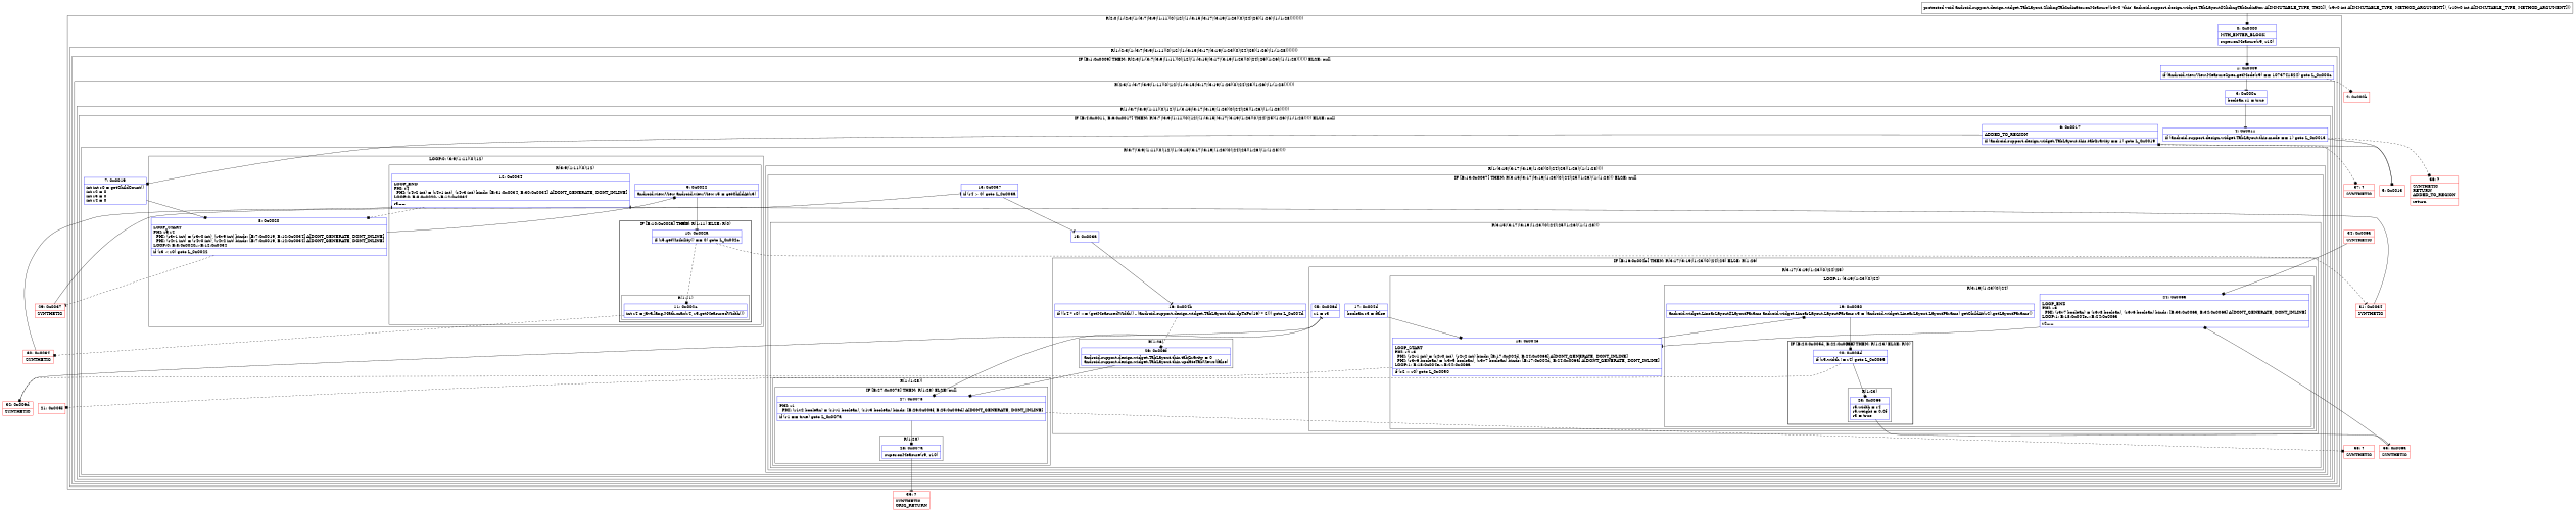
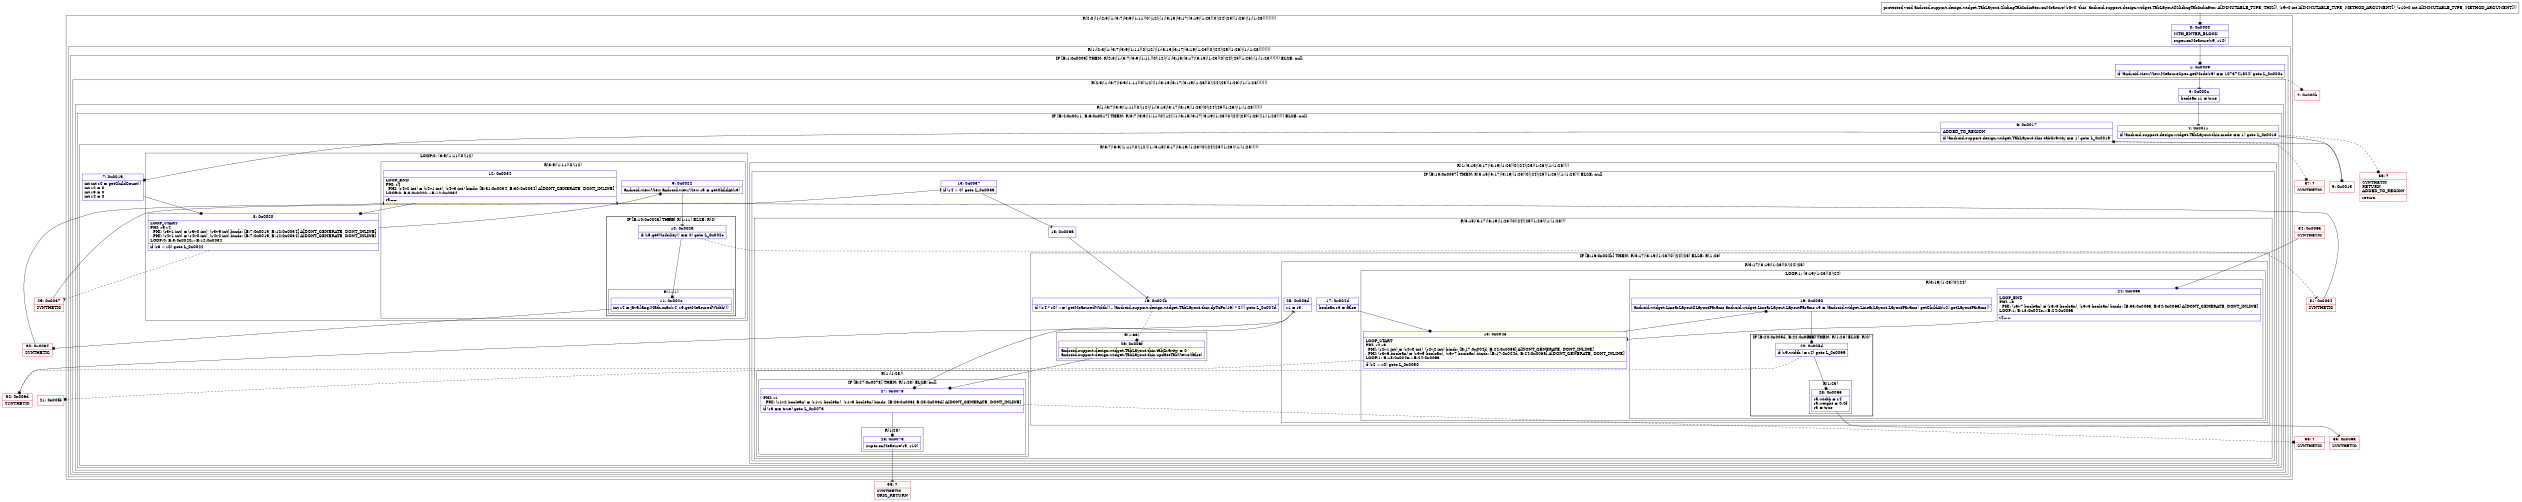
  digraph {
    node [color=blue shape=record]
    edge [arrowhead=box]
    n1 [label="{11\:\ 0x002c|int r4 = java.lang.Math.max(r4, r5.getMeasuredWidth())\l}"]
    n2 [label="{10\:\ 0x002a|if (r5.getVisibility() == 0) goto L_0x002c\l}"]
    n3 [label="{9\:\ 0x0022|android.view.View android.view.View r5 = getChildAt(r3)\l}"]
    n4 [label="{12\:\ 0x0034|LOOP_END\lPHI: r4 \l  PHI: (r4v2 int) = (r4v1 int), (r4v3 int) binds: [B:31:0x0034, B:30:0x0034] A[DONT_GENERATE, DONT_INLINE]\lLOOP:0: B:8:0x0020\-\>B:12:0x0034\l|r3++\l}"]
    n5 [label="{8\:\ 0x0020|LOOP_START\lPHI: r3 r4 \l  PHI: (r3v1 int) = (r3v0 int), (r3v9 int) binds: [B:7:0x0019, B:12:0x0034] A[DONT_GENERATE, DONT_INLINE]\l  PHI: (r4v1 int) = (r4v0 int), (r4v2 int) binds: [B:7:0x0019, B:12:0x0034] A[DONT_GENERATE, DONT_INLINE]\lLOOP:0: B:8:0x0020\-\>B:12:0x0034\l|if (r3 \< r0) goto L_0x0022\l}"]
    n6 [label="{23\:\ 0x0065|r5.width = r4\lr5.weight = 0.0f\lr3 = true\l}"]
    n7 [label="{20\:\ 0x005d|if (r5.width != r4) goto L_0x0065\l}"]
    n8 [label="{19\:\ 0x0050|android.widget.LinearLayout$LayoutParams android.widget.LinearLayout.LayoutParams r5 = (android.widget.LinearLayout.LayoutParams) getChildAt(r2).getLayoutParams()\l}"]
    n9 [label="{24\:\ 0x006a|LOOP_END\lPHI: r3 \l  PHI: (r3v7 boolean) = (r3v8 boolean), (r3v6 boolean) binds: [B:33:0x006a, B:34:0x006a] A[DONT_GENERATE, DONT_INLINE]\lLOOP:1: B:18:0x004e\-\>B:24:0x006a\l|r2++\l}"]
    n10 [label="{18\:\ 0x004e|LOOP_START\lPHI: r2 r3 \l  PHI: (r2v1 int) = (r2v0 int), (r2v2 int) binds: [B:17:0x004d, B:24:0x006a] A[DONT_GENERATE, DONT_INLINE]\l  PHI: (r3v6 boolean) = (r3v5 boolean), (r3v7 boolean) binds: [B:17:0x004d, B:24:0x006a] A[DONT_GENERATE, DONT_INLINE]\lLOOP:1: B:18:0x004e\-\>B:24:0x006a\l|if (r2 \< r0) goto L_0x0050\l}"]
    n11 [label="{17\:\ 0x004d|boolean r3 = false\l}"]
    n12 [label="{25\:\ 0x006d|r1 = r3\l}"]
    n13 [label="{26\:\ 0x006f|android.support.design.widget.TabLayout.this.tabGravity = 0\landroid.support.design.widget.TabLayout.this.updateTabViews(false)\l}"]
    n14 [label="{16\:\ 0x004b|if ((r4 * r0) \<= (getMeasuredWidth() \- (android.support.design.widget.TabLayout.this.dpToPx(16) * 2))) goto L_0x004d\l}"]
    n15 [label="{28\:\ 0x007a|super.onMeasure(r9, r10)\l}"]
-   n16 [label="{27\:\ 0x0078|PHI: r1 \l  PHI: (r1v2 boolean) = (r1v1 boolean), (r1v3 boolean) binds: [B:26:0x006f, B:25:0x006d] A[DONT_GENERATE, DONT_INLINE]\l|if (r1 == true) goto L_0x007a\l}"]
+   n16 [label="{27\:\ 0x0078|PHI: r1 \l  PHI: (r1v2 boolean) = (r1v1 boolean), (r1v3 boolean) binds: [B:26:0x006f, B:25:0x006d] A[DONT_GENERATE, DONT_INLINE]\l|if (r3 == true) goto L_0x007a\l}"]
    n17 [label="{15\:\ 0x003a}"]
    n18 [label="{13\:\ 0x0037|if (r4 \> 0) goto L_0x003a\l}"]
    n19 [label="{7\:\ 0x0019|int int r0 = getChildCount()\lint r2 = 0\lint r3 = 0\lint r4 = 0\l}"]
    n20 [label="{4\:\ 0x0011|if (android.support.design.widget.TabLayout.this.mode == 1) goto L_0x0013\l}"]
    n21 [label="{6\:\ 0x0017|ADDED_TO_REGION\l|if (android.support.design.widget.TabLayout.this.tabGravity == 1) goto L_0x0019\l}"]
    n22 [label="{3\:\ 0x000c|boolean r1 = true\l}"]
    n23 [label="{1\:\ 0x0009|if (android.view.View.MeasureSpec.getMode(r9) == 1073741824) goto L_0x000c\l}"]
    n24 [label="{0\:\ 0x0000|MTH_ENTER_BLOCK\l|super.onMeasure(r9, r10)\l}"]
    n25 [color=red label="{30\:\ 0x0034|SYNTHETIC\l}"]
    n26 [color=red label="{31\:\ 0x0034|SYNTHETIC\l}"]
    n27 [color=red label="{29\:\ 0x0037|SYNTHETIC\l}"]
    n28 [color=red label="{33\:\ 0x006a|SYNTHETIC\l}"]
    n29 [color=red label="{21\:\ 0x005f}"]
    n30 [color=red label="{32\:\ 0x006d|SYNTHETIC\l}"]
    n31 [color=red label="{35\:\ ?|SYNTHETIC\lORIG_RETURN\l}"]
    n32 [color=red label="{38\:\ ?|SYNTHETIC\l}"]
    n33 [color=red label="{5\:\ 0x0013}"]
    n34 [color=red label="{36\:\ ?|SYNTHETIC\lRETURN\lADDED_TO_REGION\l|return\l}"]
    n35 [color=red label="{37\:\ ?|SYNTHETIC\l}"]
    n36 [color=red label="{2\:\ 0x000b}"]
    n37 [color=red label="{34\:\ 0x006a|SYNTHETIC\l}"]
    n38 [label="{protected void android.support.design.widget.TabLayout.SlidingTabIndicator.onMeasure((r8v0 'this' android.support.design.widget.TabLayout$SlidingTabIndicator A[IMMUTABLE_TYPE, THIS]), (r9v0 int A[IMMUTABLE_TYPE, METHOD_ARGUMENT]), (r10v0 int A[IMMUTABLE_TYPE, METHOD_ARGUMENT])) }" color=""]
    subgraph cluster_1 {
      label="R(2:0|(1:(2:3|(1:(3:7|(3:9|(1:11)(0)|12)|(1:(3:15|(3:17|(3:19|(1:23)(0)|24)|25)(1:26)|(1:(1:28)))))))))"
      n24
      subgraph cluster_2 {
        label="R(1:(2:3|(1:(3:7|(3:9|(1:11)(0)|12)|(1:(3:15|(3:17|(3:19|(1:23)(0)|24)|25)(1:26)|(1:(1:28))))))))"
        subgraph cluster_3 {
          label="IF [B:1:0x0009] THEN: R(2:3|(1:(3:7|(3:9|(1:11)(0)|12)|(1:(3:15|(3:17|(3:19|(1:23)(0)|24)|25)(1:26)|(1:(1:28))))))) ELSE: null"
          n23
          subgraph cluster_4 {
            label="R(2:3|(1:(3:7|(3:9|(1:11)(0)|12)|(1:(3:15|(3:17|(3:19|(1:23)(0)|24)|25)(1:26)|(1:(1:28)))))))"
            n22
            subgraph cluster_5 {
              label="R(1:(3:7|(3:9|(1:11)(0)|12)|(1:(3:15|(3:17|(3:19|(1:23)(0)|24)|25)(1:26)|(1:(1:28))))))"
              subgraph cluster_6 {
                label="IF [B:4:0x0011, B:6:0x0017] THEN: R(3:7|(3:9|(1:11)(0)|12)|(1:(3:15|(3:17|(3:19|(1:23)(0)|24)|25)(1:26)|(1:(1:28))))) ELSE: null"
                n20
                n21
                subgraph cluster_7 {
                  label="R(3:7|(3:9|(1:11)(0)|12)|(1:(3:15|(3:17|(3:19|(1:23)(0)|24)|25)(1:26)|(1:(1:28)))))"
                  n19
                  subgraph cluster_8 {
                    label="LOOP:0: (3:9|(1:11)(0)|12)"
                    n5
                    subgraph cluster_9 {
                      label="R(3:9|(1:11)(0)|12)"
                      n3
                      n4
                      subgraph cluster_10 {
                        label="IF [B:10:0x002a] THEN: R(1:11) ELSE: R(0)"
                        n2
                        subgraph cluster_11 {
                          label="R(1:11)"
                          n1
                        }
                        subgraph cluster_12 {
                          label="R(0)"
                        }
                      }
                    }
                  }
                  subgraph cluster_13 {
                    label="R(1:(3:15|(3:17|(3:19|(1:23)(0)|24)|25)(1:26)|(1:(1:28))))"
                    subgraph cluster_14 {
                      label="IF [B:13:0x0037] THEN: R(3:15|(3:17|(3:19|(1:23)(0)|24)|25)(1:26)|(1:(1:28))) ELSE: null"
                      n18
                      subgraph cluster_15 {
                        label="R(3:15|(3:17|(3:19|(1:23)(0)|24)|25)(1:26)|(1:(1:28)))"
                        n17
                        subgraph cluster_16 {
                          label="IF [B:16:0x004b] THEN: R(3:17|(3:19|(1:23)(0)|24)|25) ELSE: R(1:26)"
                          n14
                          subgraph cluster_17 {
                            label="R(3:17|(3:19|(1:23)(0)|24)|25)"
                            n11
                            n12
                            subgraph cluster_18 {
                              label="LOOP:1: (3:19|(1:23)(0)|24)"
                              n10
                              subgraph cluster_19 {
                                label="R(3:19|(1:23)(0)|24)"
                                n8
                                n9
                                subgraph cluster_20 {
                                  label="IF [B:20:0x005d, B:22:0x0063] THEN: R(1:23) ELSE: R(0)"
                                  n7
                                  subgraph cluster_21 {
                                    label="R(1:23)"
                                    n6
                                  }
                                  subgraph cluster_22 {
                                    label="R(0)"
                                  }
                                }
                              }
                            }
                          }
                          subgraph cluster_23 {
-                           label="R(1:26)"
+                           label="R(1:66)"
                            n13
                          }
                        }
                        subgraph cluster_24 {
                          label="R(1:(1:28))"
                          subgraph cluster_25 {
                            label="IF [B:27:0x0078] THEN: R(1:28) ELSE: null"
                            n16
                            subgraph cluster_26 {
                              label="R(1:28)"
                              n15
                            }
                          }
                        }
                      }
                    }
                  }
                }
              }
            }
          }
        }
      }
    }
-   n1 -> n25 [style=dashed]
-   n2 -> n1 [style=dashed]
+   n1 -> n25
+   n2 -> n1
    n2 -> n26 [arrowhead=tee style=dashed]
    n3 -> n2 [arrowhead=tee]
-   n4 -> n5 [style=dashed]
+   n4 -> n5
    n5 -> n3
    n5 -> n27 [arrowhead=tee style=dashed]
    n6 -> n28 [arrowhead=tee]
    n7 -> n6
    n7 -> n29 [style=dashed]
    n8 -> n7
    n9 -> n10 [arrowhead=tee]
    n10 -> n8
    n10 -> n30 [style=dashed]
    n11 -> n10
    n12 -> n16
    n13 -> n16
    n14 -> n13 [style=dashed]
    n15 -> n31 [arrowhead=tee]
    n16 -> n15
    n16 -> n32 [style=dashed]
    n17 -> n14 [arrowhead=tee]
    n18 -> n17 [arrowhead=tee]
    n19 -> n5
    n20 -> n33
    n20 -> n34 [style=dashed]
    n21 -> n19
    n21 -> n35 [style=dashed]
    n22 -> n20 [arrowhead=tee]
    n23 -> n22 [arrowhead=tee]
    n23 -> n36 [style=dashed]
    n24 -> n23
    n25 -> n4 [arrowhead=tee]
    n26 -> n4 [arrowhead=tee]
    n27 -> n18 [arrowhead=tee]
-   n28 -> n9
    n30 -> n12 [arrowhead=tee]
    n33 -> n21
    n37 -> n9
    n38 -> n24
  }
